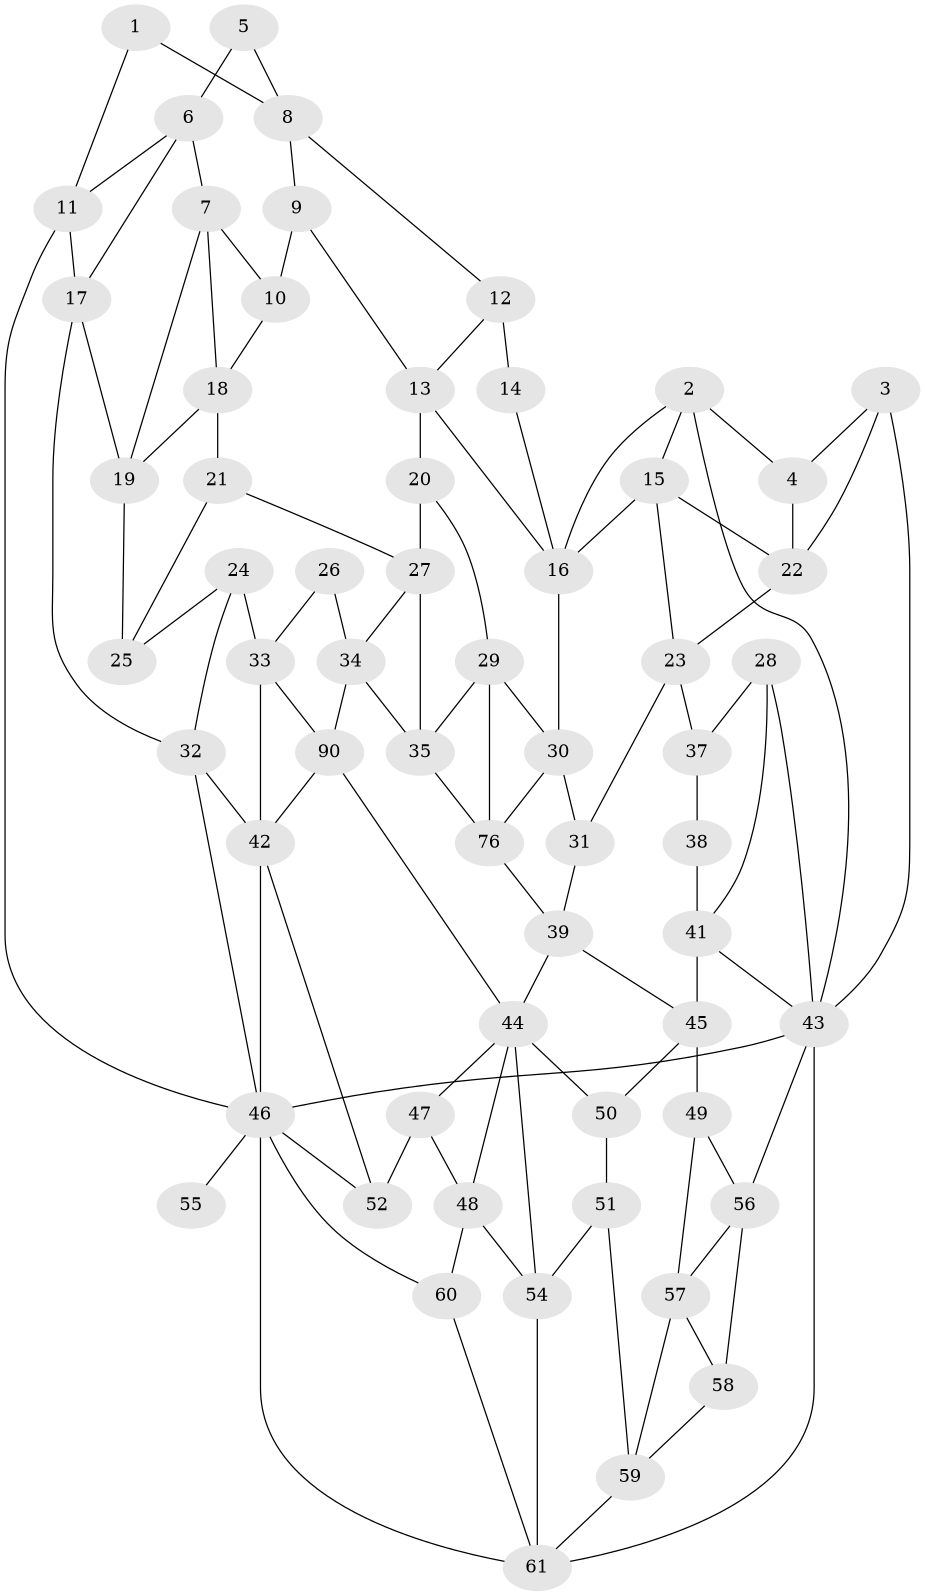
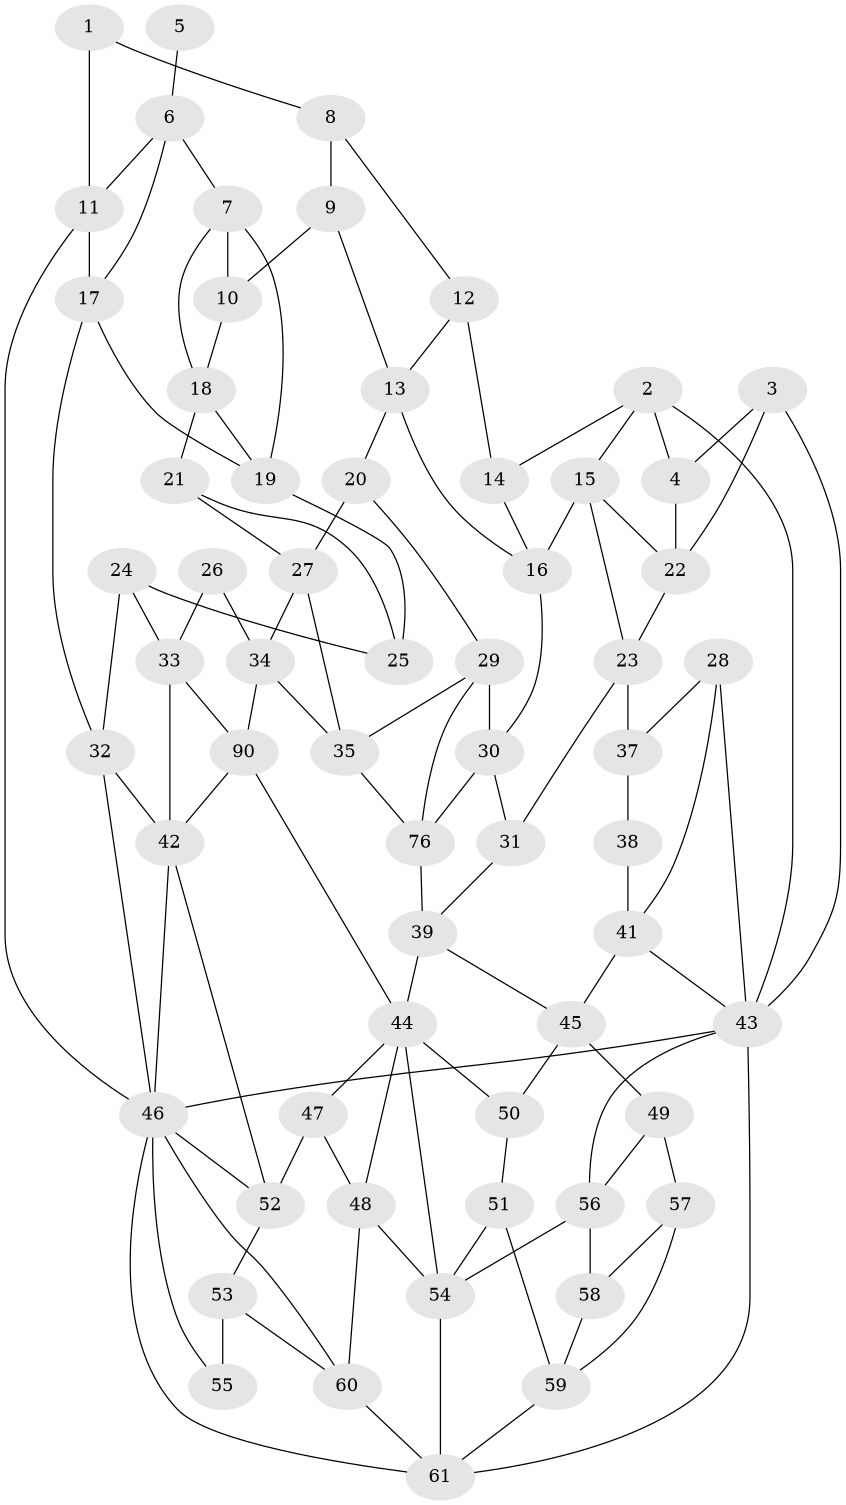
  graph {
    node [color=gray90 style=filled]
    edge [weight=1.0]
    1
    8
    11
    9
    12
    17
    46
    2
    4
    14
    15
    43
    22
    16
    23
    56
    61
    3
    5
    6
    7
    10
    18
    19
    32
    21
    25
    13
    20
    52
    55
    60
    30
    27
    29
    31
    37
    n38 [label=76]
    42
    34
    35
    39
    38
    24
    33
    n46 [label=90]
    26
    28
    41
    45
    44
    47
    48
    50
    54
    49
+   53
    57
    58
    51
    59
    1 -- 8
    1 -- 11
    8 -- 9
    8 -- 12
    11 -- 17
    11 -- 46
    9 -- 10
    9 -- 13
    12 -- 14 [weight=2.0]
    12 -- 13
    17 -- 19
    17 -- 32
    46 -- 61
    46 -- 52
    46 -- 55
    46 -- 60
    2 -- 4
-   2 -- 16
+   2 -- 14
    2 -- 15
    2 -- 43
    4 -- 22
    14 -- 16
    15 -- 22
    15 -- 16
    15 -- 23
    43 -- 46
    43 -- 56
    43 -- 61
    22 -- 23
    16 -- 30
    23 -- 31
    23 -- 37
-   56 -- 57
+   56 -- 54
    56 -- 58
    3 -- 4
    3 -- 43 [weight=2.0]
    3 -- 22
-   5 -- 8
    5 -- 6
    6 -- 11
    6 -- 17
    6 -- 7
    7 -- 10
    7 -- 18
    7 -- 19
    10 -- 18
    18 -- 19
    18 -- 21
    19 -- 25
    32 -- 46
    32 -- 42
    21 -- 25
    21 -- 27
    13 -- 16
    13 -- 20
    20 -- 27
    20 -- 29
+   52 -- 53
    60 -- 61
    30 -- 31
    30 -- n38
    27 -- 34
    27 -- 35
    29 -- 30
    29 -- n38
    29 -- 35
    31 -- 39
    37 -- 38
    n38 -- 39
    42 -- 46
    42 -- 52
    34 -- 35
    34 -- n46
    35 -- n38
    39 -- 45
    39 -- 44
    38 -- 41 [weight=2.0]
    24 -- 32
    24 -- 25
    24 -- 33
    33 -- 42
    33 -- n46
    n46 -- 42
    n46 -- 44
    26 -- 34
    26 -- 33
    28 -- 43
    28 -- 37
    28 -- 41
    41 -- 43
    41 -- 45 [weight=2.0]
    45 -- 50 [weight=2.0]
    45 -- 49
    44 -- 47
    44 -- 48
    44 -- 50
    44 -- 54
    47 -- 52
    47 -- 48
    48 -- 60
    48 -- 54
    50 -- 51
    54 -- 61
    49 -- 56
    49 -- 57
+   53 -- 55 [weight=2.0]
+   53 -- 60
    57 -- 58
    57 -- 59
    58 -- 59
    51 -- 54
    51 -- 59
    59 -- 61
  }
